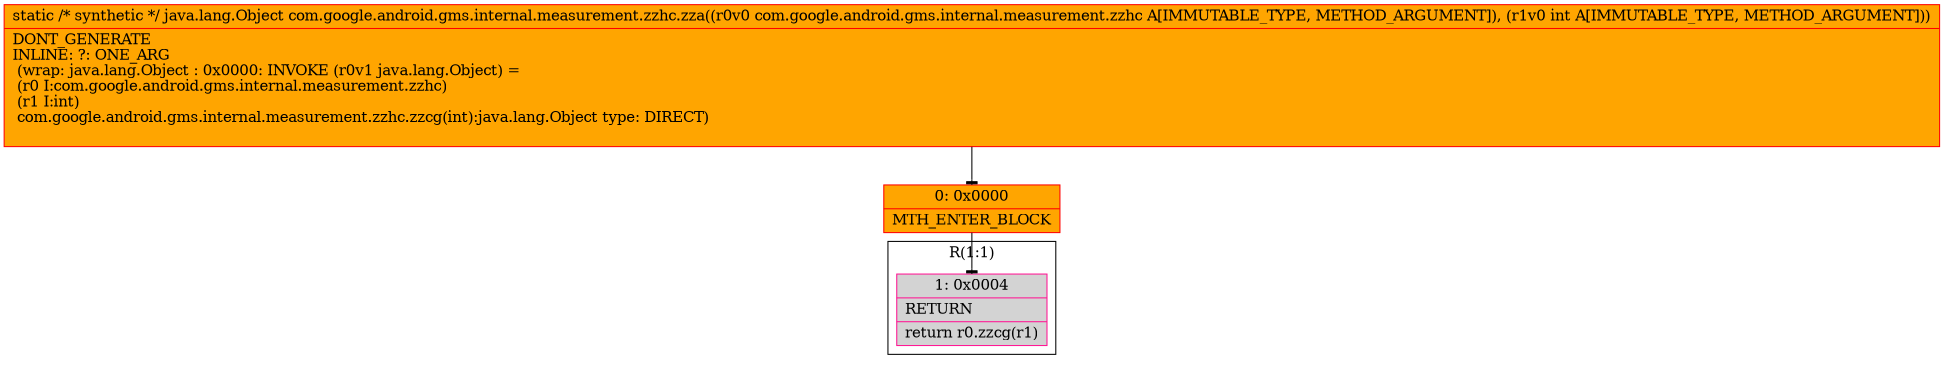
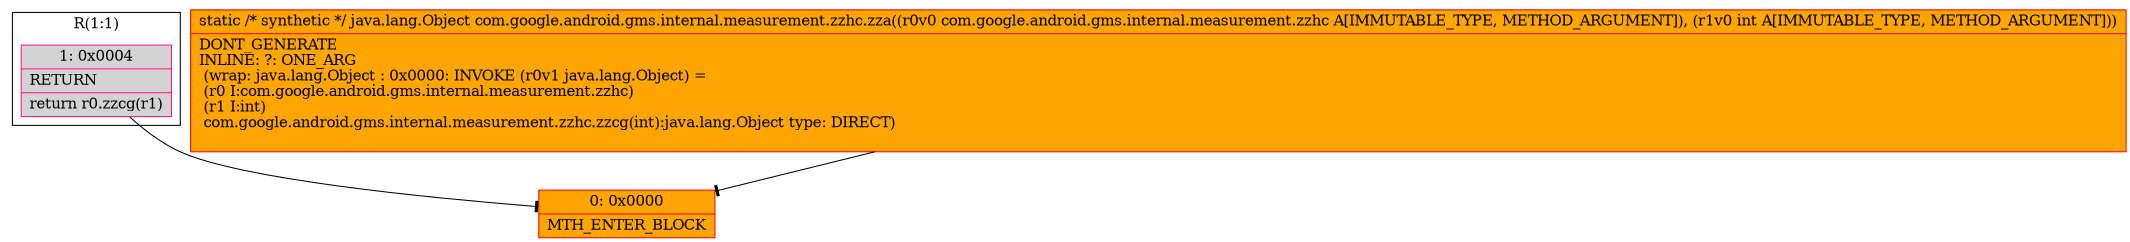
  digraph {
    node [color=red shape=record style=filled fillcolor=orange]
    edge [arrowhead=tee]
    n1 [color=deeppink label="{1\:\ 0x0004|RETURN\l|return r0.zzcg(r1)\l}" fillcolor=lightgrey]
    n2 [label="{0\:\ 0x0000|MTH_ENTER_BLOCK\l}"]
    n3 [label="{static \/* synthetic *\/ java.lang.Object com.google.android.gms.internal.measurement.zzhc.zza((r0v0 com.google.android.gms.internal.measurement.zzhc A[IMMUTABLE_TYPE, METHOD_ARGUMENT]), (r1v0 int A[IMMUTABLE_TYPE, METHOD_ARGUMENT]))  | DONT_GENERATE\lINLINE: ?: ONE_ARG  \l  (wrap: java.lang.Object : 0x0000: INVOKE  (r0v1 java.lang.Object) = \l  (r0 I:com.google.android.gms.internal.measurement.zzhc)\l  (r1 I:int)\l com.google.android.gms.internal.measurement.zzhc.zzcg(int):java.lang.Object type: DIRECT)\l\l}"]
    subgraph cluster_1 {
      label="R(1:1)"
      n1
    }
-   n2 -> n1
+   n1 -> n2
    n3 -> n2
  }
